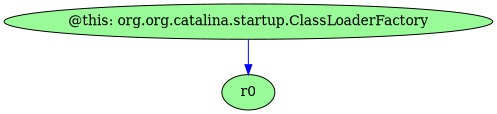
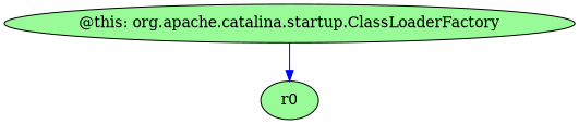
  digraph {
    node [style=filled fillcolor=palegreen]
-   n1 [label="@this: org.org.catalina.startup.ClassLoaderFactory"]
+   n1 [label="@this: org.apache.catalina.startup.ClassLoaderFactory"]
    n2 [label=r0]
    n1 -> n2 [color=blue]
  }
